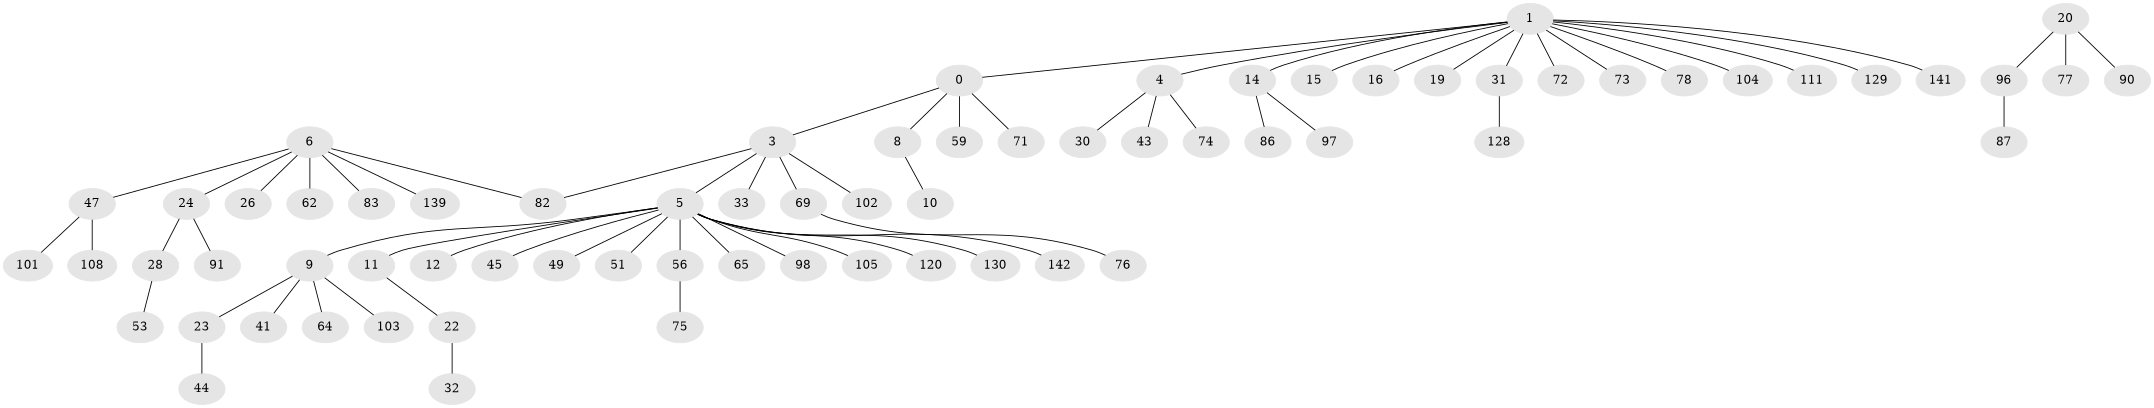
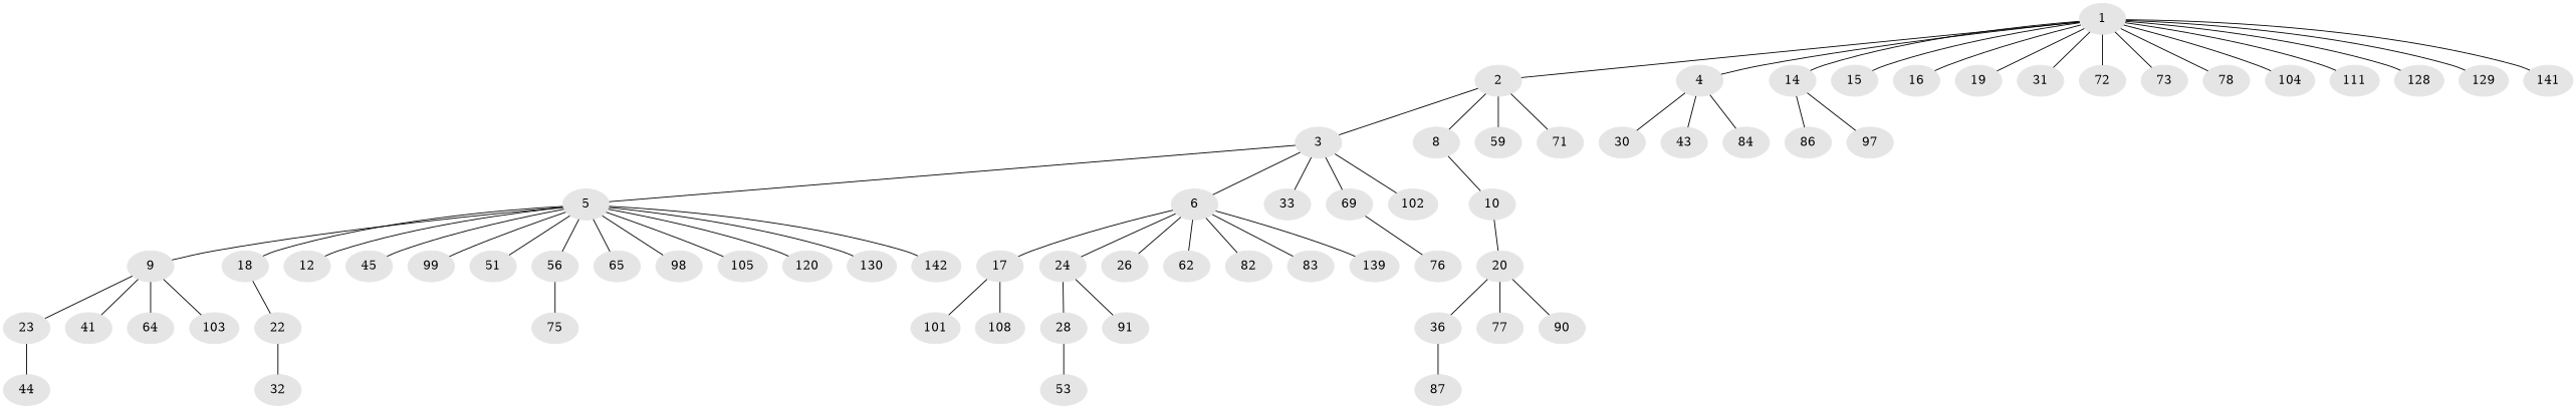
  graph {
    node [color=gray90 style=filled]
-   2 [super="+27+38+88+74+133" label=0]
+   2 [super="+27+38+88+74+133"]
    3
    8
    59 [super="+140"]
    71
    1
    4 [super="+63+25+106+34"]
    14 [super="+18+29+48"]
    15
    16 [super="+35"]
    19
    31 [super="+70+37"]
    72
    73
    78
    104
    111
    128
    129
    141
    30
    43
-   84 [label=74]
+   84
    86
    97
    5
    6 [super="+7"]
    33
    69
    102
    10 [super="+54"]
    9 [super="+13+123"]
-   11 [super="+99+114+68+21+50+47+46"]
+   11 [super="+99+114+68+21+50+47+46" label=18]
    12
    45
-   49
+   49 [label=99]
    51 [super="+92"]
    56 [super="+112+60"]
    65
    98 [super="+118"]
    105
    120 [super="+143+132"]
    130
    142
-   17 [label=47]
+   17
    24
    26
    62
    82 [super="+100"]
    83
    139
    20
    76
    23
    41
    64
    103
    22
    75 [super="+94"]
    101
    108
    28
    91 [super="+138"]
    44 [super="+96+121"]
-   36 [super="+79+58" label=96]
+   36 [super="+79+58"]
    77
    90
    32
    87
    53 [super="+122"]
    2 -- 3
    2 -- 8
    2 -- 59
    2 -- 71
    3 -- 5
-   3 -- 82
+   3 -- 6
    3 -- 33
    3 -- 69
    3 -- 102
    8 -- 10
    1 -- 2
    1 -- 4
    1 -- 14
    1 -- 15
    1 -- 16
    1 -- 19
    1 -- 31
    1 -- 72
    1 -- 73
    1 -- 78
    1 -- 104
    1 -- 111
-   31 -- 128
+   1 -- 128
    1 -- 129
    1 -- 141
    4 -- 30
    4 -- 43
    4 -- 84
    14 -- 86
    14 -- 97
    5 -- 9
    5 -- 11
    5 -- 12
    5 -- 45
    5 -- 49
    5 -- 51
    5 -- 56
    5 -- 65
    5 -- 98
    5 -- 105
    5 -- 120
    5 -- 130
    5 -- 142
    6 -- 17
    6 -- 24
    6 -- 26
    6 -- 62
    6 -- 82
    6 -- 83
    6 -- 139
    69 -- 76
+   10 -- 20
    9 -- 23
    9 -- 41
    9 -- 64
    9 -- 103
    11 -- 22
    56 -- 75
    17 -- 101
    17 -- 108
    24 -- 28
    24 -- 91
    20 -- 36
    20 -- 77
    20 -- 90
    23 -- 44
    22 -- 32
    28 -- 53
    36 -- 87
  }
